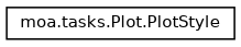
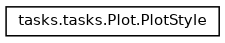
  digraph {
    rankdir=LR
-   n1 [color=black fillcolor=white fontname=Helvetica fontsize=10 height=0.2 label="moa.tasks.Plot.PlotStyle" shape=record style=filled width=0.4]
+   n1 [color=black fillcolor=white fontname=Helvetica fontsize=10 height=0.2 label="tasks.tasks.Plot.PlotStyle" shape=record style=filled width=0.4]
  }
